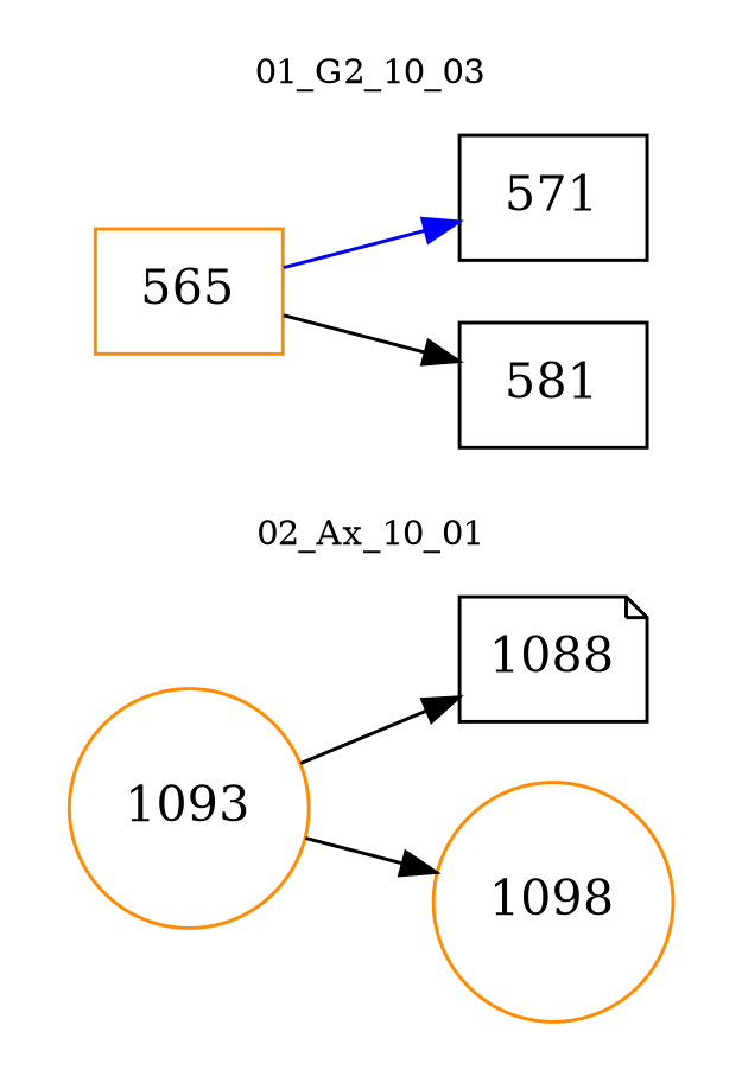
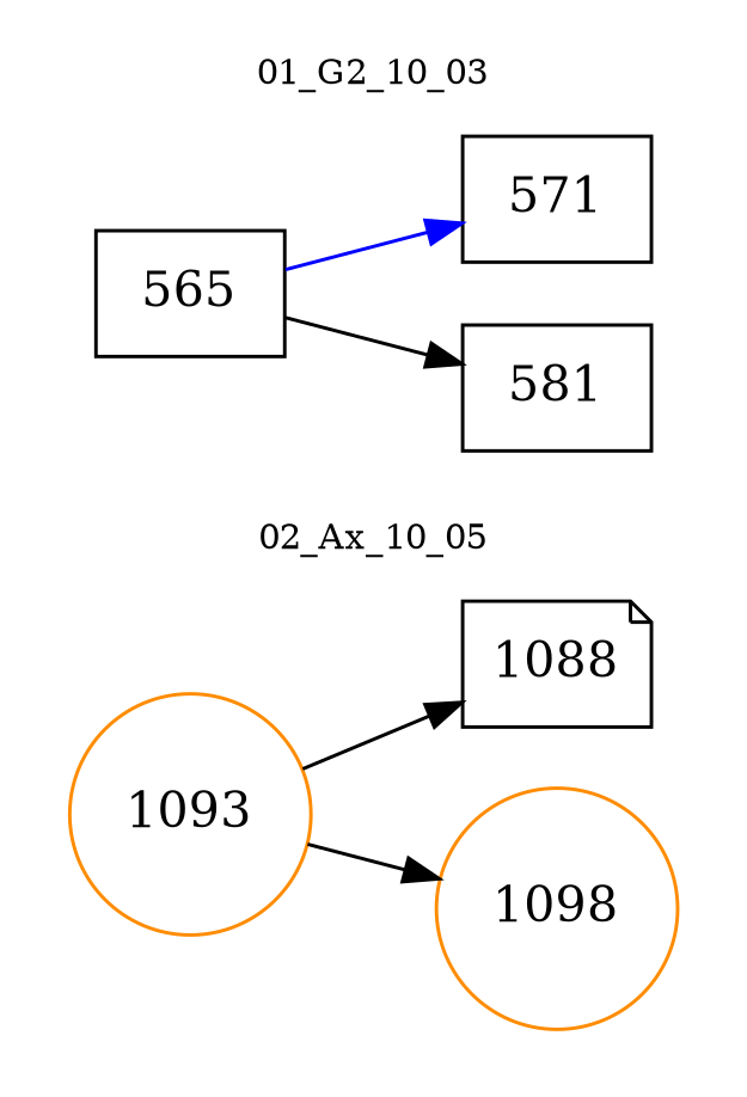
  digraph {
    rankdir=LR
    node [color=darkorange shape=box]
    edge [color=black]
    n1 [label=1093 shape=circle]
    n2 [label=1098 shape=circle]
    n3 [color=black label=1088 shape=note]
-   n4 [label=565]
+   n4 [color=black label=565]
    n5 [color=black label=581]
    n6 [color=black label=571]
    subgraph cluster_1 {
      color=white
      fontsize=10
-     label="02_Ax_10_01"
+     label="02_Ax_10_05"
      n1
      n2
      n3
    }
    subgraph cluster_2 {
      color=white
      fontsize=10
      label="01_G2_10_03"
      n4
      n5
      n6
    }
    n1 -> n2
    n1 -> n3
    n4 -> n5
    n4 -> n6 [color=blue]
  }
